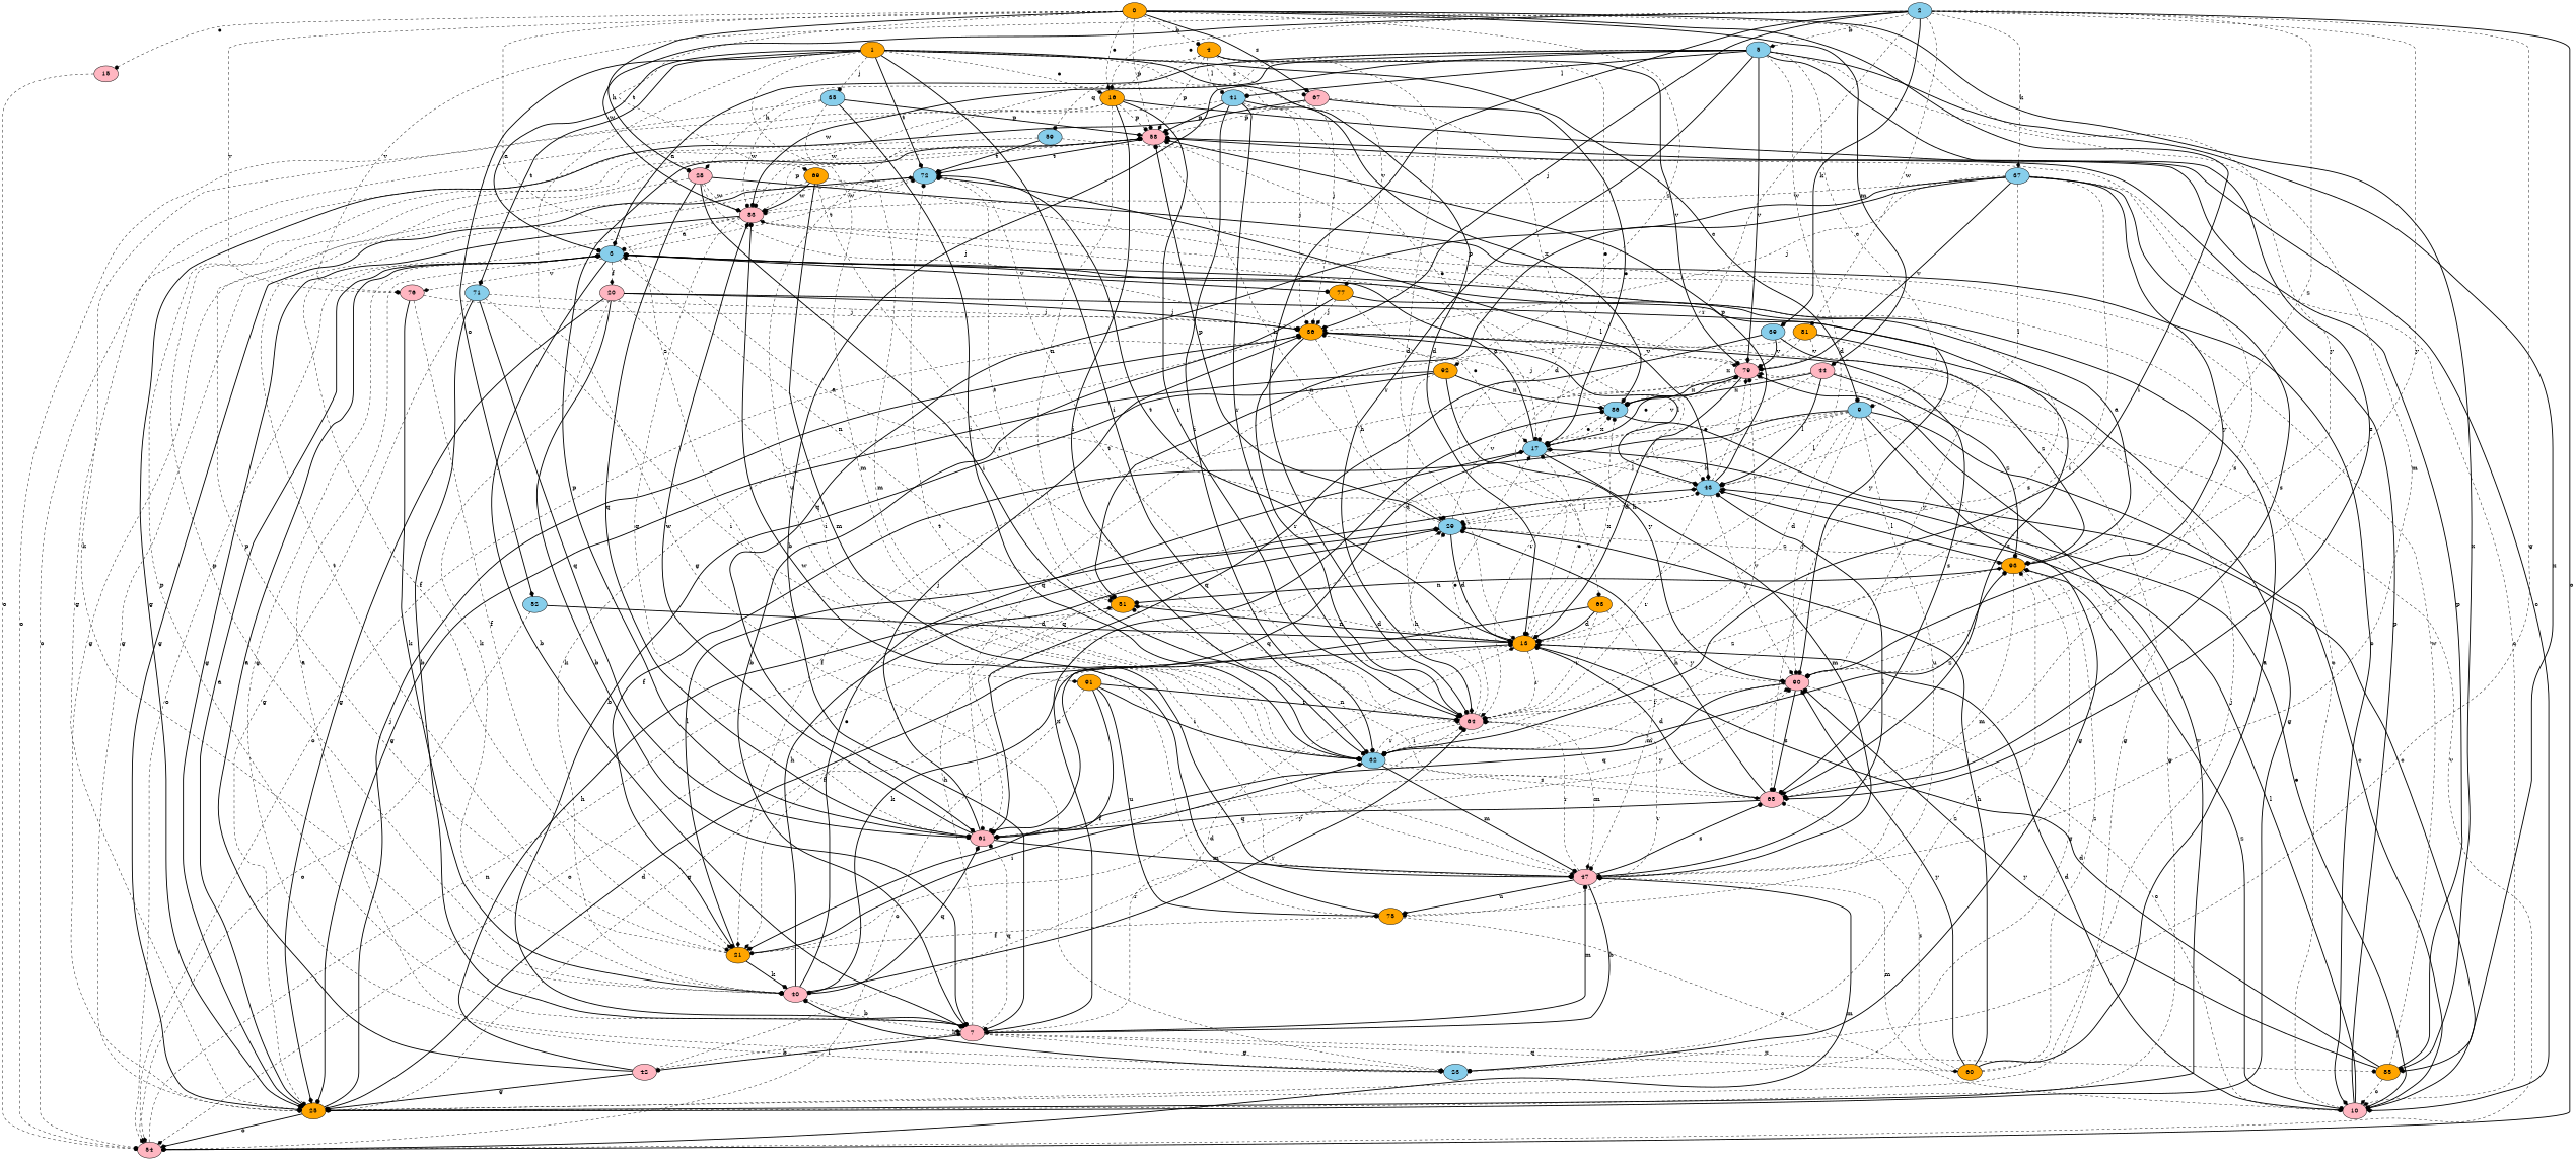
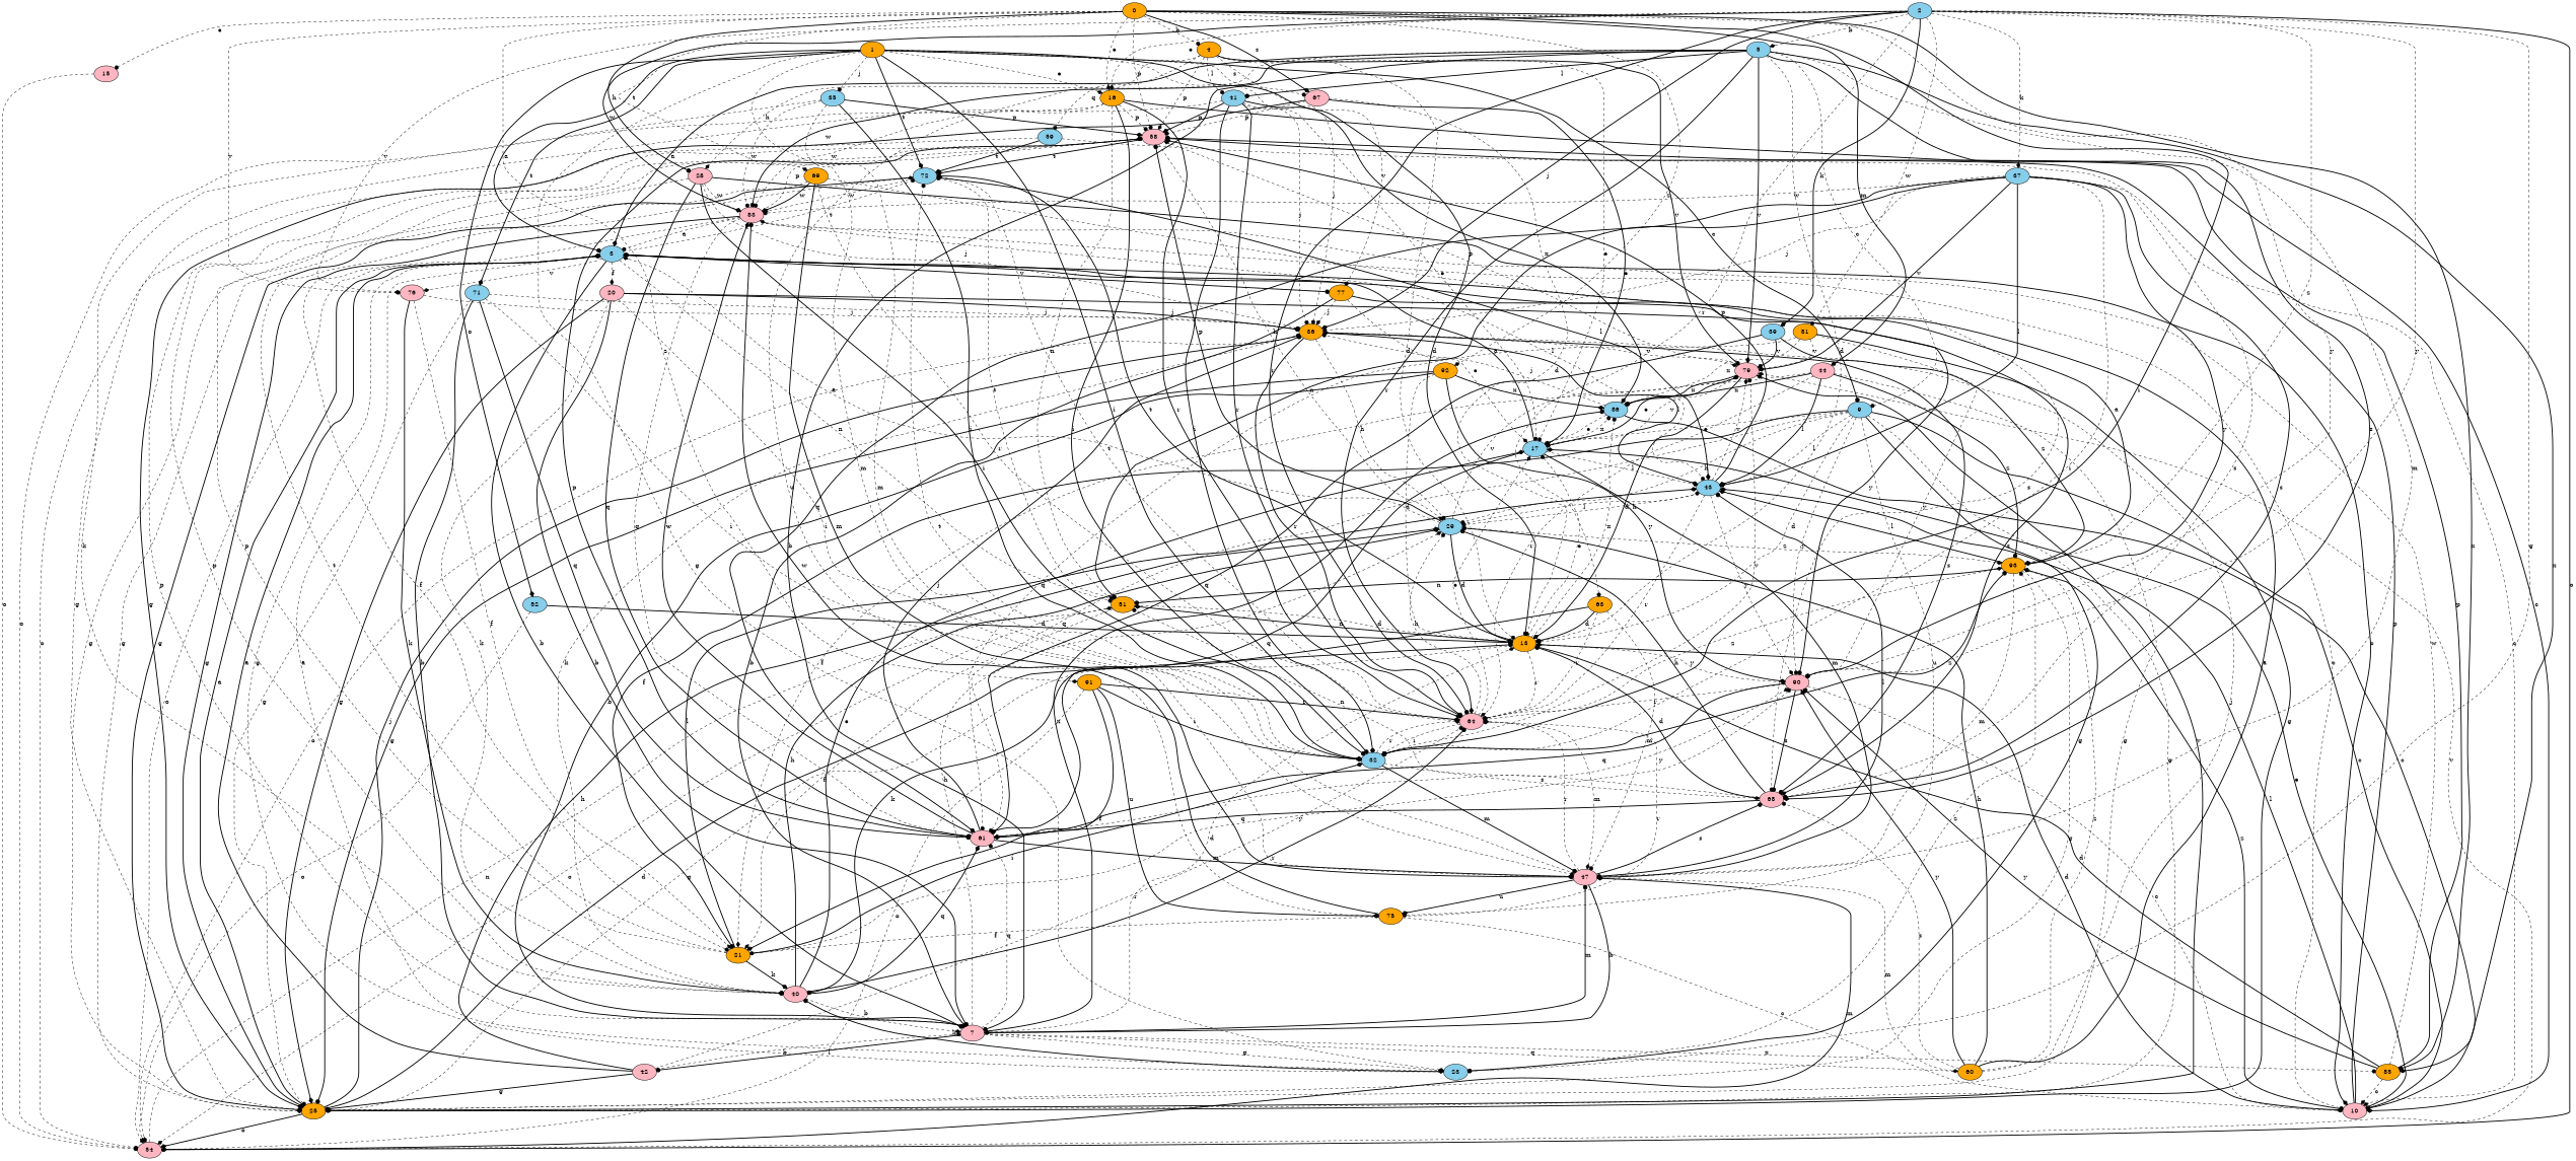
  strict digraph {
    node [fillcolor=orange style=filled]
    edge [arrowhead=dot style=dashed]
    0
    4
    15 [fillcolor=lightpink]
    16
    28 [fillcolor=lightpink]
    32 [fillcolor=skyblue]
    44 [fillcolor=lightpink]
    58 [fillcolor=lightpink]
    67 [fillcolor=lightpink]
    69
    76 [fillcolor=lightpink]
    85
    90 [fillcolor=lightpink]
    91
    92
    13
    77
    17 [fillcolor=skyblue]
    41 [fillcolor=skyblue]
    59 [fillcolor=skyblue]
    75
    79 [fillcolor=lightpink]
    54 [fillcolor=lightpink]
    64 [fillcolor=lightpink]
    83 [fillcolor=lightpink]
    51
    10 [fillcolor=lightpink]
    36
    61 [fillcolor=lightpink]
    25
    47 [fillcolor=lightpink]
    93
    68 [fillcolor=lightpink]
    86 [fillcolor=skyblue]
    21
    43 [fillcolor=skyblue]
    72 [fillcolor=skyblue]
    29 [fillcolor=skyblue]
    40 [fillcolor=lightpink]
    7 [fillcolor=lightpink]
    1
    3 [fillcolor=skyblue]
    9 [fillcolor=skyblue]
    23 [fillcolor=skyblue]
    35 [fillcolor=skyblue]
    52 [fillcolor=skyblue]
    71 [fillcolor=skyblue]
    20 [fillcolor=lightpink]
    2 [fillcolor=skyblue]
    5 [fillcolor=skyblue]
    37 [fillcolor=skyblue]
    39 [fillcolor=skyblue]
    63
    81
    42 [fillcolor=lightpink]
    60
    0 -> 4 [label=b]
    0 -> 15 [label=e]
    0 -> 16 [arrowhead=diamond label=e]
    0 -> 28 [label=h style=bold]
    0 -> 32 [label=i style=bold]
    0 -> 44 [arrowhead=diamond label=m style=bold]
    0 -> 58 [label=p]
    0 -> 67 [arrowhead=diamond label=s style=bold]
    0 -> 69 [arrowhead=diamond label=t]
    0 -> 76 [label=v]
    0 -> 85 [label=x style=bold]
    0 -> 90 [arrowhead=diamond label=y]
    0 -> 91 [arrowhead=diamond label=z]
    0 -> 92 [arrowhead=diamond label=z]
    4 -> 58 [arrowhead=diamond label=p]
    4 -> 13 [label=d]
    4 -> 77 [label=v]
    4 -> 17 [label=e]
    4 -> 41 [label=l]
    4 -> 59 [label=q]
    4 -> 75 [label=u]
    4 -> 79 [label=v style=bold]
    15 -> 54 [label=o]
    16 -> 32 [label=i style=bold]
    16 -> 58 [label=p]
    16 -> 54 [label=o]
    16 -> 64 [arrowhead=diamond label=r style=bold]
    16 -> 83 [label=w]
    16 -> 51 [arrowhead=diamond label=n]
    16 -> 10 [arrowhead=diamond label=c style=bold]
    28 -> 32 [arrowhead=diamond label=i style=bold]
    28 -> 83 [arrowhead=diamond label=w]
    28 -> 10 [arrowhead=diamond label=c style=bold]
    28 -> 36 [label=j]
    28 -> 61 [label=q style=bold]
    28 -> 25 [label=g]
    32 -> 79 [label=v]
    32 -> 64 [label=r]
    32 -> 47 [label=m style=bold]
    32 -> 93 [label=z style=bold]
    32 -> 68 [arrowhead=diamond label=s]
    44 -> 64 [arrowhead=diamond label=r]
    44 -> 25 [arrowhead=diamond label=g]
    44 -> 93 [label=z style=bold]
    44 -> 86 [label=x style=bold]
    44 -> 21 [arrowhead=diamond label=f]
    44 -> 43 [arrowhead=diamond label=l style=bold]
    58 -> 72 [arrowhead=diamond label=t style=bold]
    58 -> 29 [arrowhead=diamond label=h]
    67 -> 58 [label=p]
    67 -> 13 [label=d]
    67 -> 17 [arrowhead=diamond label=e style=bold]
    67 -> 25 [arrowhead=diamond label=g style=bold]
    69 -> 64 [arrowhead=diamond label=r]
    69 -> 83 [arrowhead=diamond label=w style=bold]
    69 -> 25 [label=g]
    69 -> 47 [label=m style=bold]
    69 -> 68 [label=s]
    76 -> 36 [arrowhead=diamond label=j]
    76 -> 21 [arrowhead=diamond label=f]
    76 -> 40 [label=k style=bold]
    85 -> 58 [label=p style=bold]
    85 -> 90 [label=y style=bold]
    85 -> 13 [label=d style=bold]
    85 -> 83 [arrowhead=diamond label=w]
    85 -> 10 [arrowhead=diamond label=c]
    90 -> 64 [label=r]
    90 -> 10 [arrowhead=diamond label=c]
    90 -> 61 [arrowhead=diamond label=q style=bold]
    90 -> 68 [label=s style=bold]
    91 -> 32 [arrowhead=diamond label=i style=bold]
    91 -> 75 [arrowhead=diamond label=u style=bold]
    91 -> 54 [arrowhead=diamond label=o]
    91 -> 64 [arrowhead=diamond label=r style=bold]
    91 -> 21 [arrowhead=diamond label=f style=bold]
    92 -> 90 [arrowhead=diamond label=y style=bold]
    92 -> 13 [label=d]
    92 -> 25 [label=g style=bold]
    92 -> 86 [arrowhead=diamond label=x style=bold]
    92 -> 7 [arrowhead=diamond label=b style=bold]
    13 -> 90 [label=y]
    13 -> 17 [label=e]
    13 -> 64 [label=r]
    13 -> 51 [arrowhead=diamond label=n style=bold]
    13 -> 25 [arrowhead=diamond label=g]
    13 -> 86 [label=x]
    13 -> 72 [label=t style=bold]
    77 -> 90 [label=y style=bold]
    77 -> 17 [arrowhead=diamond label=e]
    77 -> 36 [arrowhead=diamond label=j]
    77 -> 7 [label=b style=bold]
    17 -> 79 [arrowhead=diamond label=v]
    17 -> 61 [arrowhead=diamond label=q style=bold]
    17 -> 47 [label=m style=bold]
    17 -> 86 [label=x]
    17 -> 43 [label=l]
    17 -> 3 [arrowhead=diamond label=a style=bold]
    41 -> 32 [label=i style=bold]
    41 -> 58 [arrowhead=diamond label=p style=bold]
    41 -> 17 [label=e]
    41 -> 64 [label=r style=bold]
    41 -> 36 [label=j]
    41 -> 25 [label=g]
    41 -> 86 [arrowhead=diamond label=x style=bold]
    59 -> 54 [label=o]
    59 -> 68 [label=s]
    59 -> 72 [arrowhead=diamond label=t style=bold]
    75 -> 64 [label=r]
    75 -> 83 [label=w style=bold]
    75 -> 10 [label=c]
    75 -> 21 [label=f]
    79 -> 58 [arrowhead=diamond label=p]
    79 -> 13 [arrowhead=diamond label=d style=bold]
    79 -> 17 [label=e style=bold]
    79 -> 86 [arrowhead=diamond label=x style=bold]
    54 -> 79 [arrowhead=diamond label=v]
    54 -> 51 [arrowhead=diamond label=n]
    54 -> 47 [arrowhead=diamond label=m style=bold]
    64 -> 32 [arrowhead=diamond label=i]
    64 -> 17 [arrowhead=diamond label=e]
    64 -> 47 [arrowhead=diamond label=m]
    64 -> 93 [arrowhead=diamond label=z]
    64 -> 72 [arrowhead=diamond label=t]
    64 -> 29 [label=h]
    83 -> 58 [label=p]
    83 -> 10 [label=c]
    83 -> 61 [label=q]
    83 -> 25 [label=g style=bold]
    83 -> 21 [label=f]
    83 -> 43 [label=l]
    83 -> 3 [label=a]
    51 -> 13 [label=d]
    51 -> 54 [arrowhead=diamond label=o]
    51 -> 21 [arrowhead=diamond label=f]
    51 -> 72 [label=t]
    10 -> 58 [label=p style=bold]
    10 -> 13 [arrowhead=diamond label=d style=bold]
    10 -> 17 [arrowhead=diamond label=e style=bold]
    10 -> 93 [arrowhead=diamond label=z style=bold]
    10 -> 43 [arrowhead=diamond label=l style=bold]
    36 -> 79 [arrowhead=diamond label=v]
    36 -> 54 [arrowhead=diamond label=o]
    36 -> 64 [arrowhead=diamond label=r style=bold]
    36 -> 68 [label=s style=bold]
    36 -> 43 [arrowhead=diamond label=l style=bold]
    36 -> 29 [label=h]
    36 -> 40 [label=k]
    61 -> 58 [arrowhead=diamond label=p style=bold]
    61 -> 90 [arrowhead=diamond label=y]
    61 -> 83 [arrowhead=diamond label=w style=bold]
    61 -> 36 [label=j style=bold]
    61 -> 47 [label=m style=bold]
    25 -> 13 [label=d style=bold]
    25 -> 79 [arrowhead=diamond label=v style=bold]
    25 -> 54 [arrowhead=diamond label=o style=bold]
    25 -> 36 [label=j style=bold]
    25 -> 3 [arrowhead=diamond label=a style=bold]
    47 -> 75 [arrowhead=diamond label=u style=bold]
    47 -> 64 [arrowhead=diamond label=r]
    47 -> 68 [label=s style=bold]
    47 -> 43 [label=l style=bold]
    47 -> 72 [label=t]
    47 -> 7 [arrowhead=diamond label=b style=bold]
    93 -> 51 [label=n style=bold]
    93 -> 25 [label=g]
    93 -> 47 [label=m]
    93 -> 43 [arrowhead=diamond label=l style=bold]
    93 -> 3 [label=a style=bold]
    68 -> 13 [label=d style=bold]
    68 -> 51 [label=n]
    68 -> 61 [arrowhead=diamond label=q style=bold]
    68 -> 29 [label=h style=bold]
    86 -> 17 [label=e]
    86 -> 10 [label=c style=bold]
    86 -> 36 [label=j]
    21 -> 32 [arrowhead=diamond label=i style=bold]
    21 -> 58 [label=p]
    21 -> 90 [label=y]
    21 -> 43 [arrowhead=diamond label=l style=bold]
    21 -> 72 [arrowhead=diamond label=t]
    21 -> 40 [arrowhead=diamond label=k style=bold]
    43 -> 58 [arrowhead=diamond label=p style=bold]
    43 -> 90 [arrowhead=diamond label=y]
    43 -> 79 [arrowhead=diamond label=v]
    43 -> 64 [label=r]
    43 -> 29 [label=h]
    72 -> 83 [arrowhead=diamond label=w]
    72 -> 25 [label=g style=bold]
    72 -> 43 [arrowhead=diamond label=l style=bold]
    29 -> 58 [label=p style=bold]
    29 -> 13 [arrowhead=diamond label=d style=bold]
    29 -> 79 [label=v]
    29 -> 93 [arrowhead=diamond label=z]
    29 -> 43 [label=l]
    29 -> 3 [arrowhead=diamond label=a]
    40 -> 58 [arrowhead=diamond label=p]
    40 -> 17 [arrowhead=diamond label=e style=bold]
    40 -> 64 [label=r style=bold]
    40 -> 61 [arrowhead=diamond label=q style=bold]
    40 -> 29 [arrowhead=diamond label=h style=bold]
    40 -> 7 [arrowhead=diamond label=b]
    7 -> 58 [label=p]
    7 -> 85 [label=x]
    7 -> 13 [arrowhead=diamond label=d]
    7 -> 61 [label=q]
    7 -> 47 [label=m style=bold]
    7 -> 86 [label=x style=bold]
    7 -> 29 [arrowhead=diamond label=h]
    7 -> 23 [arrowhead=diamond label=g]
    7 -> 42 [label=l style=bold]
    7 -> 60 [arrowhead=diamond label=q]
    1 -> 16 [arrowhead=diamond label=e]
    1 -> 32 [label=i style=bold]
    1 -> 67 [label=s]
    1 -> 13 [label=d style=bold]
    1 -> 36 [label=j]
    1 -> 47 [arrowhead=diamond label=m]
    1 -> 72 [arrowhead=diamond label=t style=bold]
    1 -> 3 [label=a style=bold]
    1 -> 9 [label=c style=bold]
    1 -> 23 [arrowhead=diamond label=g]
    1 -> 35 [label=j]
    1 -> 52 [arrowhead=diamond label=o style=bold]
    1 -> 71 [arrowhead=diamond label=t style=bold]
    3 -> 76 [arrowhead=diamond label=v]
    3 -> 77 [label=v style=bold]
    3 -> 54 [arrowhead=diamond label=o]
    3 -> 51 [label=n]
    3 -> 72 [label=t]
    3 -> 7 [arrowhead=diamond label=b style=bold]
    3 -> 23 [arrowhead=diamond label=g]
    3 -> 20 [arrowhead=diamond label=f]
    9 -> 90 [label=y]
    9 -> 13 [arrowhead=diamond label=d]
    9 -> 17 [label=e]
    9 -> 75 [label=u]
    9 -> 10 [label=c style=bold]
    9 -> 61 [label=q]
    9 -> 25 [label=g]
    9 -> 21 [label=f style=bold]
    9 -> 43 [arrowhead=diamond label=l]
    9 -> 29 [label=h]
    9 -> 23 [label=g style=bold]
    23 -> 93 [label=z]
    23 -> 40 [label=k style=bold]
    23 -> 3 [arrowhead=diamond label=a]
    35 -> 32 [label=i style=bold]
    35 -> 58 [arrowhead=diamond label=p style=bold]
    35 -> 83 [label=w]
    35 -> 47 [label=m]
    35 -> 40 [arrowhead=diamond label=k]
    52 -> 13 [label=d style=bold]
    52 -> 54 [arrowhead=diamond label=o]
    71 -> 32 [arrowhead=diamond label=i]
    71 -> 36 [arrowhead=diamond label=j]
    71 -> 61 [label=q style=bold]
    71 -> 25 [label=g]
    71 -> 7 [arrowhead=diamond label=b style=bold]
    20 -> 32 [label=i]
    20 -> 36 [label=j style=bold]
    20 -> 25 [arrowhead=diamond label=g style=bold]
    20 -> 68 [arrowhead=diamond label=s style=bold]
    20 -> 40 [label=k]
    20 -> 7 [label=b style=bold]
    2 -> 16 [arrowhead=diamond label=e]
    2 -> 76 [arrowhead=diamond label=v]
    2 -> 90 [arrowhead=diamond label=y]
    2 -> 54 [label=o style=bold]
    2 -> 64 [label=r style=bold]
    2 -> 83 [arrowhead=diamond label=w style=bold]
    2 -> 36 [arrowhead=diamond label=j style=bold]
    2 -> 93 [arrowhead=diamond label=z]
    2 -> 23 [label=g]
    2 -> 5 [arrowhead=diamond label=b]
    2 -> 37 [arrowhead=diamond label=k]
    2 -> 39 [arrowhead=diamond label=k style=bold]
    2 -> 63 [label=r]
    2 -> 81 [label=w]
    5 -> 28 [arrowhead=diamond label=h]
    5 -> 85 [arrowhead=diamond label=x style=bold]
    5 -> 13 [label=d]
    5 -> 41 [label=l style=bold]
    5 -> 79 [arrowhead=diamond label=v style=bold]
    5 -> 64 [arrowhead=diamond label=r style=bold]
    5 -> 83 [label=w style=bold]
    5 -> 47 [label=m]
    5 -> 68 [arrowhead=diamond label=s style=bold]
    5 -> 7 [label=b style=bold]
    5 -> 3 [arrowhead=diamond label=a style=bold]
    5 -> 9 [label=c]
    37 -> 32 [arrowhead=diamond label=i]
    37 -> 90 [label=y style=bold]
    37 -> 79 [arrowhead=diamond label=v style=bold]
    37 -> 83 [label=w]
    37 -> 51 [label=n style=bold]
    37 -> 10 [arrowhead=diamond label=c]
    37 -> 36 [label=j]
    37 -> 61 [arrowhead=diamond label=q style=bold]
    37 -> 68 [label=s style=bold]
-   37 -> 43 [label=l]
+   37 -> 43 [label=l style=bold]
    39 -> 79 [arrowhead=diamond label=v style=bold]
    39 -> 61 [label=q style=bold]
    39 -> 93 [arrowhead=diamond label=z style=bold]
    63 -> 13 [arrowhead=diamond label=d style=bold]
    63 -> 64 [arrowhead=diamond label=r]
    63 -> 47 [label=m]
    63 -> 40 [label=k style=bold]
    81 -> 90 [label=y]
    81 -> 79 [label=v]
    81 -> 61 [label=q]
    81 -> 25 [arrowhead=diamond label=g style=bold]
    81 -> 86 [label=x]
    42 -> 64 [label=r]
    42 -> 25 [label=g style=bold]
    42 -> 29 [arrowhead=diamond label=h style=bold]
    42 -> 7 [label=b]
    42 -> 3 [label=a style=bold]
    60 -> 90 [arrowhead=diamond label=y style=bold]
    60 -> 36 [arrowhead=diamond label=j]
    60 -> 47 [arrowhead=diamond label=m]
    60 -> 93 [arrowhead=diamond label=z]
    60 -> 68 [label=s]
    60 -> 29 [label=h style=bold]
    60 -> 3 [arrowhead=diamond label=a style=bold]
  }
